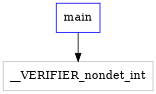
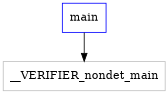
  digraph {
    rankdir=TB
    node [shape=box]
    main [color=blue]
-   __VERIFIER_nondet_int [color=grey]
+   __VERIFIER_nondet_int [color=grey label=__VERIFIER_nondet_main]
    main -> __VERIFIER_nondet_int
  }
